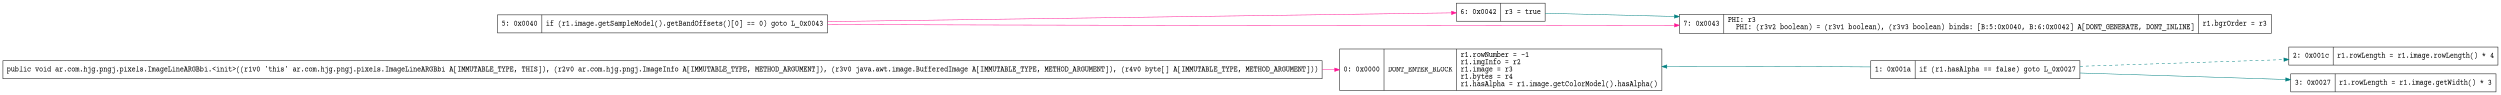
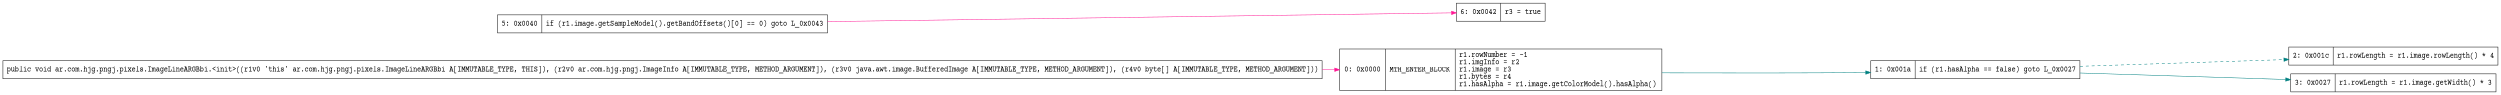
  digraph {
    fontname="Courier Prime"
    rankdir=LR
    node [fontname="Courier Prime" shape=record]
    edge [color=teal fontname="Courier Prime"]
-   n1 [label="{0\:\ 0x0000|DONT_ENTER_BLOCK\l|r1.rowNumber = \-1\lr1.imgInfo = r2\lr1.image = r3\lr1.bytes = r4\lr1.hasAlpha = r1.image.getColorModel().hasAlpha()\l}"]
+   n1 [label="{0\:\ 0x0000|MTH_ENTER_BLOCK\l|r1.rowNumber = \-1\lr1.imgInfo = r2\lr1.image = r3\lr1.bytes = r4\lr1.hasAlpha = r1.image.getColorModel().hasAlpha()\l}"]
    n2 [label="{1\:\ 0x001a|if (r1.hasAlpha == false) goto L_0x0027\l}"]
    n3 [label="{2\:\ 0x001c|r1.rowLength = r1.image.rowLength() * 4\l}"]
    n4 [label="{3\:\ 0x0027|r1.rowLength = r1.image.getWidth() * 3\l}"]
    n5 [label="{5\:\ 0x0040|if (r1.image.getSampleModel().getBandOffsets()[0] == 0) goto L_0x0043\l}"]
    n6 [label="{6\:\ 0x0042|r3 = true\l}"]
-   n7 [label="{7\:\ 0x0043|PHI: r3 \l  PHI: (r3v2 boolean) = (r3v1 boolean), (r3v3 boolean) binds: [B:5:0x0040, B:6:0x0042] A[DONT_GENERATE, DONT_INLINE]\l|r1.bgrOrder = r3\l}"]
    n8 [label="{public void ar.com.hjg.pngj.pixels.ImageLineARGBbi.\<init\>((r1v0 'this' ar.com.hjg.pngj.pixels.ImageLineARGBbi A[IMMUTABLE_TYPE, THIS]), (r2v0 ar.com.hjg.pngj.ImageInfo A[IMMUTABLE_TYPE, METHOD_ARGUMENT]), (r3v0 java.awt.image.BufferedImage A[IMMUTABLE_TYPE, METHOD_ARGUMENT]), (r4v0 byte[] A[IMMUTABLE_TYPE, METHOD_ARGUMENT])) }"]
-   n2 -> n1
+   n1 -> n2
    n2 -> n3 [style=dashed]
    n2 -> n4
    n5 -> n6 [color=deeppink style=solid]
-   n5 -> n7 [color=deeppink]
-   n6 -> n7
    n8 -> n1 [color=deeppink]
  }
